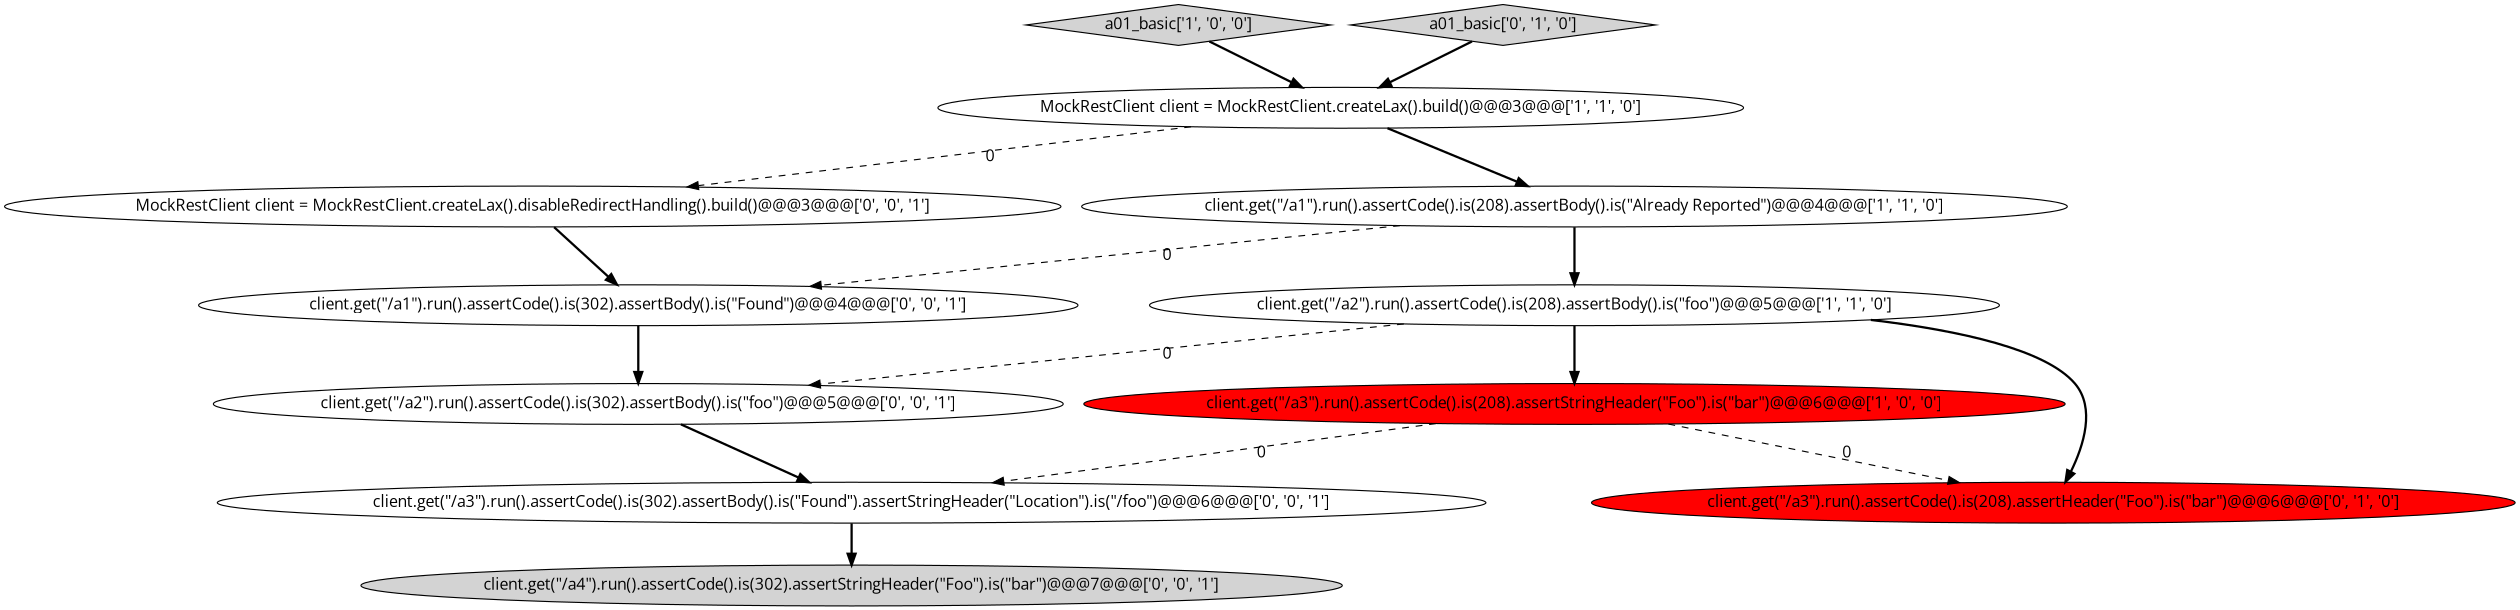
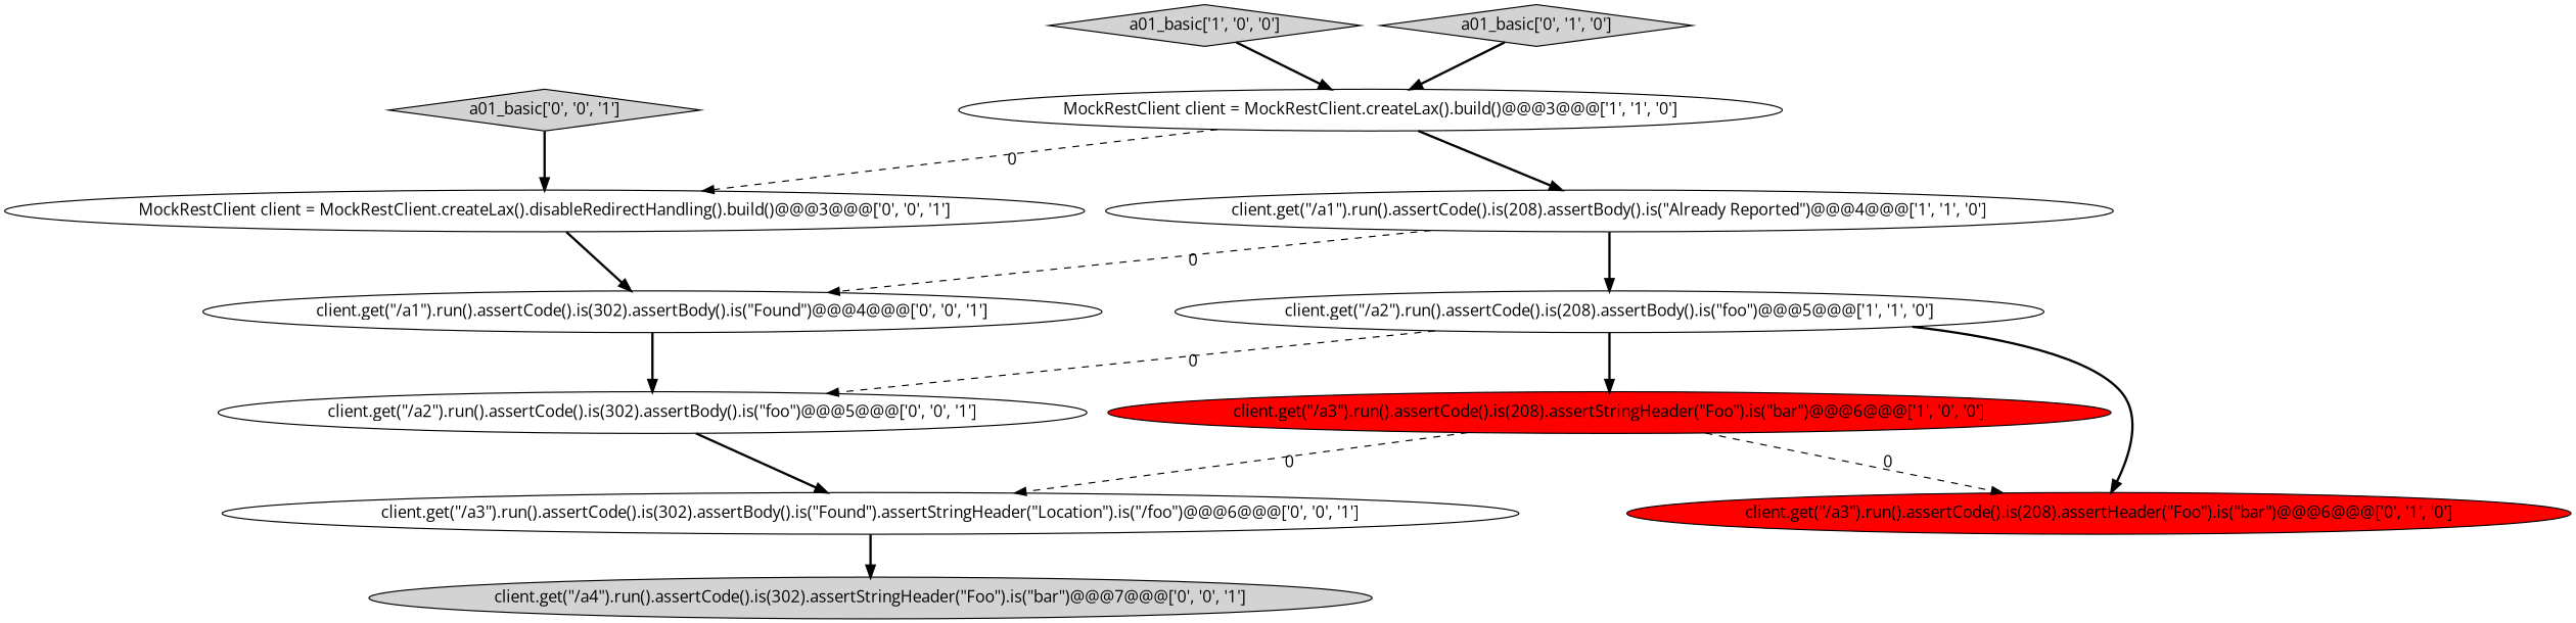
  digraph {
    fontname="Open Sans"
    node [fillcolor=white shape=ellipse style=filled fontname="Open Sans"]
    edge [style=bold fontname="Open Sans"]
    n1 [label="client.get(\"/a1\").run().assertCode().is(302).assertBody().is(\"Found\")@@@4@@@['0', '0', '1']"]
    n2 [label="client.get(\"/a2\").run().assertCode().is(302).assertBody().is(\"foo\")@@@5@@@['0', '0', '1']"]
    n3 [fillcolor=red label="client.get(\"/a3\").run().assertCode().is(208).assertStringHeader(\"Foo\").is(\"bar\")@@@6@@@['1', '0', '0']"]
    n4 [label="client.get(\"/a3\").run().assertCode().is(302).assertBody().is(\"Found\").assertStringHeader(\"Location\").is(\"/foo\")@@@6@@@['0', '0', '1']"]
    n5 [fillcolor=red label="client.get(\"/a3\").run().assertCode().is(208).assertHeader(\"Foo\").is(\"bar\")@@@6@@@['0', '1', '0']"]
    n6 [label="MockRestClient client = MockRestClient.createLax().build()@@@3@@@['1', '1', '0']"]
    n7 [label="MockRestClient client = MockRestClient.createLax().disableRedirectHandling().build()@@@3@@@['0', '0', '1']"]
    n8 [label="client.get(\"/a1\").run().assertCode().is(208).assertBody().is(\"Already Reported\")@@@4@@@['1', '1', '0']"]
    n9 [fillcolor=lightgray label="a01_basic['1', '0', '0']" shape=diamond]
    n10 [label="client.get(\"/a2\").run().assertCode().is(208).assertBody().is(\"foo\")@@@5@@@['1', '1', '0']"]
+   n11 [fillcolor=lightgray label="a01_basic['0', '0', '1']" shape=diamond]
    n12 [fillcolor=lightgray label="a01_basic['0', '1', '0']" shape=diamond]
    n13 [fillcolor=lightgray label="client.get(\"/a4\").run().assertCode().is(302).assertStringHeader(\"Foo\").is(\"bar\")@@@7@@@['0', '0', '1']"]
    n1 -> n2
    n2 -> n4
    n3 -> n4 [label=0 style=dashed]
    n3 -> n5 [label=0 style=dashed]
    n4 -> n13
    n6 -> n7 [label=0 style=dashed]
    n6 -> n8
    n7 -> n1
    n8 -> n1 [label=0 style=dashed]
    n8 -> n10
    n9 -> n6
    n10 -> n2 [label=0 style=dashed]
    n10 -> n3
    n10 -> n5
+   n11 -> n7
    n12 -> n6
  }
